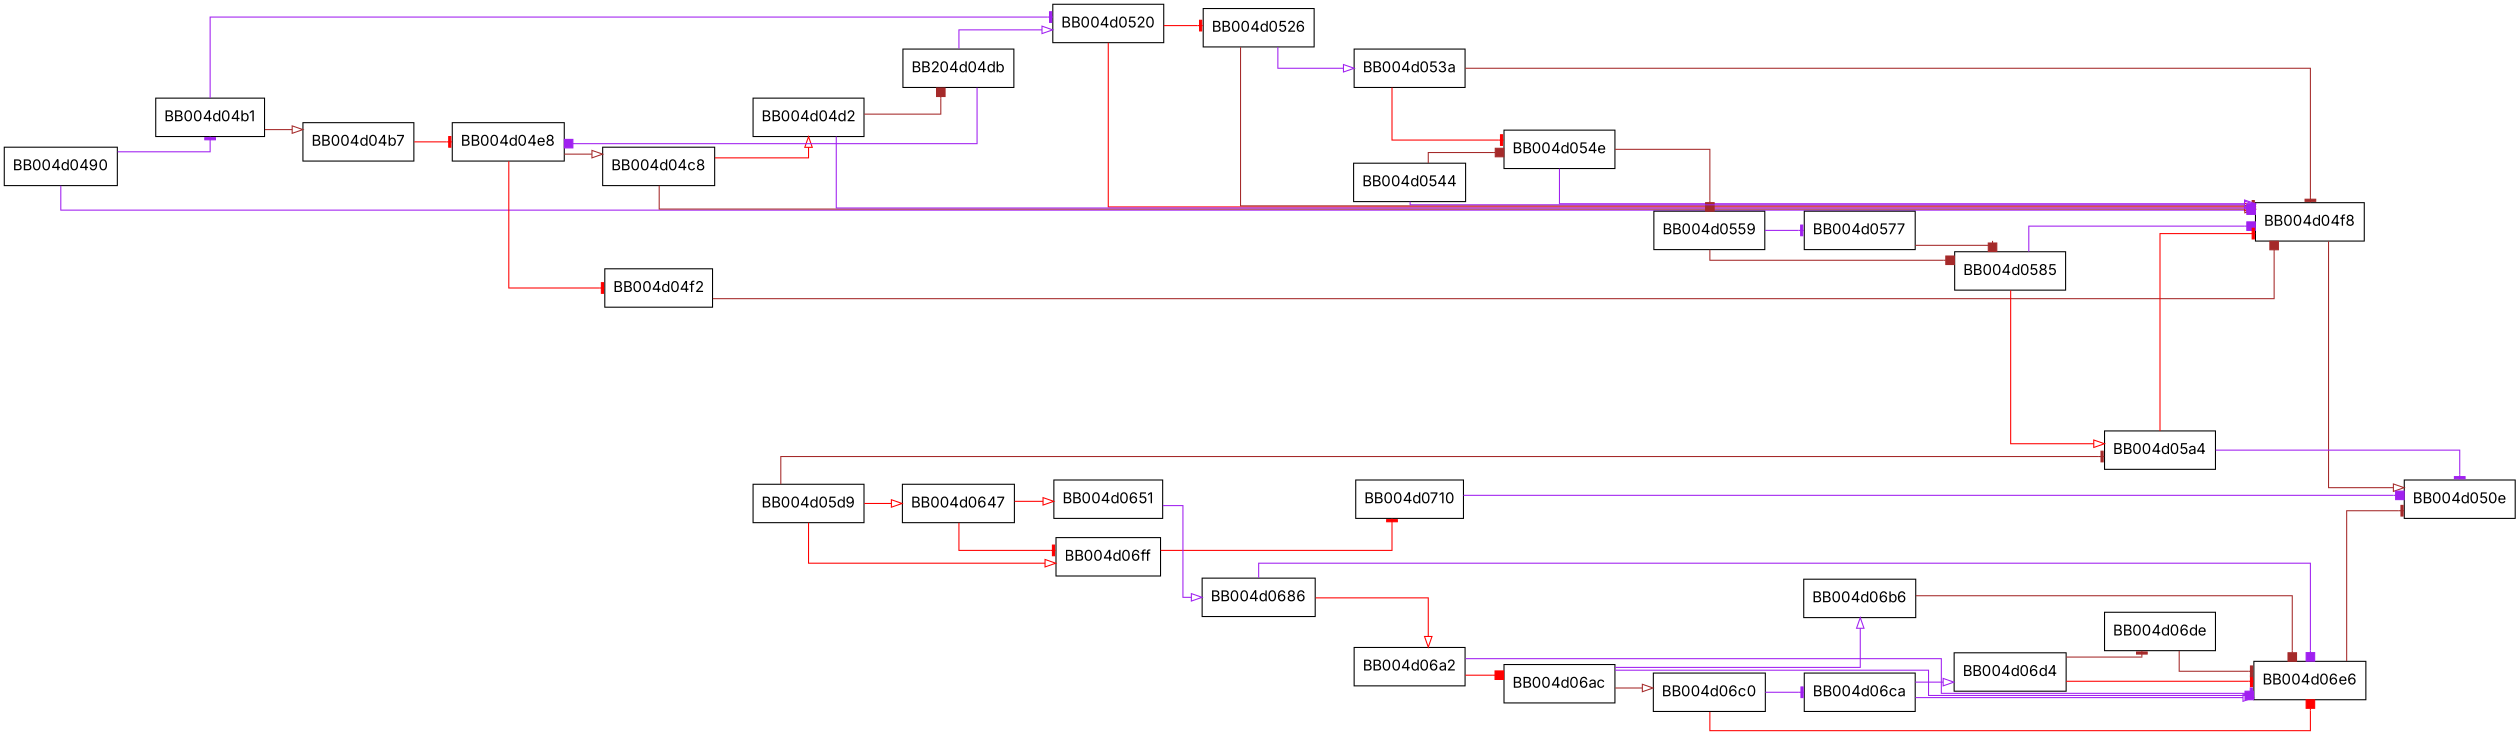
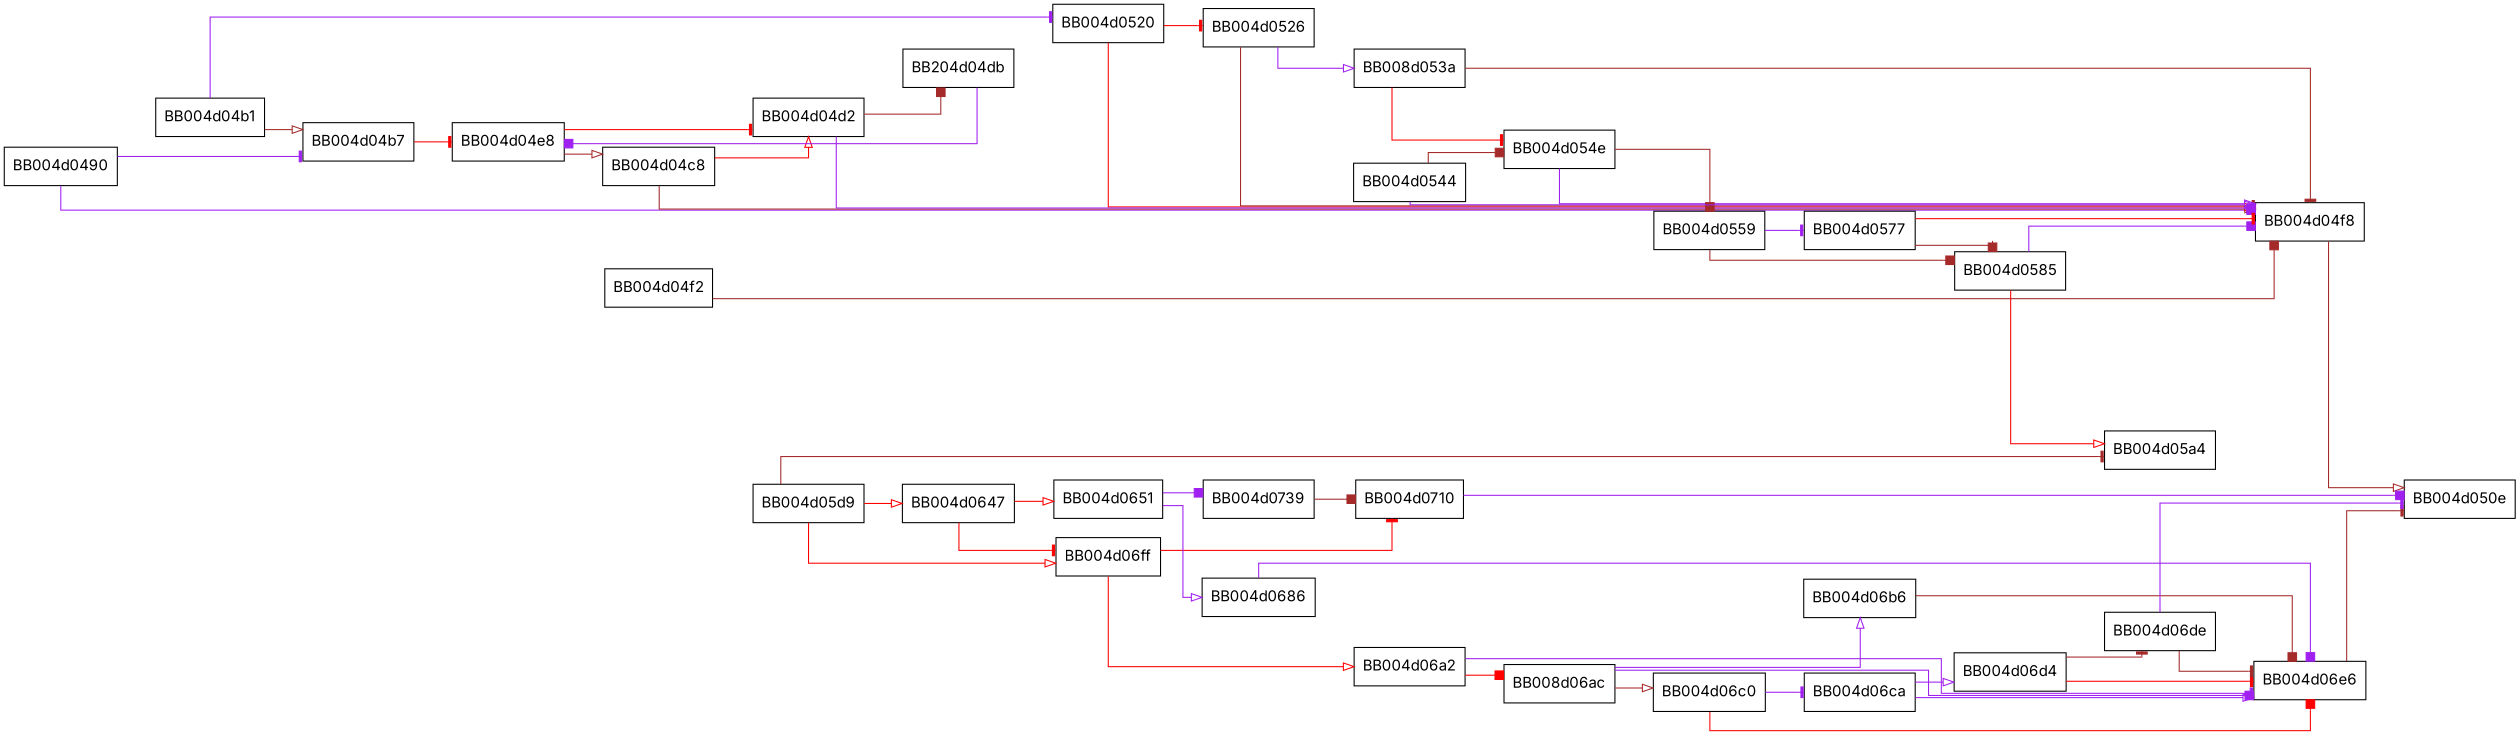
  digraph {
    fontname=Inter
    rankdir=LR
    splines=ortho
    node [fontname=Inter shape=box]
    edge [arrowhead=tee color=purple fontname=Inter]
    BB004d0490
    BB004d04f8
    BB004d04b1
    BB004d050e
    BB004d0520
    BB004d04b7
    BB004d0526
    BB004d04e8
-   BB004d053a
+   BB004d053a [label=BB008d053a]
    BB004d04c8
    BB004d04f2
    BB004d04d2
    n13 [label=BB204d04db]
    BB004d054e
    BB004d0544
    BB004d0559
    BB004d0585
    BB004d0577
    BB004d05a4
    BB004d05d9
    BB004d06ff
    BB004d0647
    BB004d0710
    BB004d0651
+   BB004d0739
    BB004d0686
    BB004d06e6
    BB004d06a2
-   BB004d06ac
+   BB004d06ac [label=BB008d06ac]
    BB004d06b6
    BB004d06c0
    BB004d06ca
    BB004d06d4
    BB004d06de
    BB004d0490 -> BB004d04f8 [arrowhead=box]
-   BB004d0490 -> BB004d04b1
+   BB004d0490 -> BB004d04b7
    BB004d04f8 -> BB004d050e [arrowhead=onormal color=brown]
    BB004d04b1 -> BB004d0520
    BB004d04b1 -> BB004d04b7 [arrowhead=onormal color=brown]
    BB004d0520 -> BB004d04f8 [arrowhead=onormal color=red]
    BB004d0520 -> BB004d0526 [color=red]
    BB004d04b7 -> BB004d04e8 [color=red]
    BB004d0526 -> BB004d04f8 [color=brown]
    BB004d0526 -> BB004d053a [arrowhead=onormal]
    BB004d04e8 -> BB004d04c8 [arrowhead=onormal color=brown]
-   BB004d04e8 -> BB004d04f2 [color=red]
+   BB004d04e8 -> BB004d04d2 [color=red]
    BB004d053a -> BB004d04f8 [color=brown]
    BB004d053a -> BB004d054e [color=red]
    BB004d04c8 -> BB004d04f8 [arrowhead=onormal color=brown]
    BB004d04c8 -> BB004d04d2 [arrowhead=onormal color=red]
    BB004d04f2 -> BB004d04f8 [arrowhead=box color=brown]
    BB004d04d2 -> BB004d04f8 [arrowhead=box]
    BB004d04d2 -> n13 [arrowhead=box color=brown]
-   n13 -> BB004d0520 [arrowhead=onormal]
    n13 -> BB004d04e8 [arrowhead=box]
    BB004d054e -> BB004d04f8 [arrowhead=onormal]
    BB004d054e -> BB004d0559 [arrowhead=box color=brown]
    BB004d0544 -> BB004d04f8 [arrowhead=onormal]
    BB004d0544 -> BB004d054e [arrowhead=box color=brown]
    BB004d0559 -> BB004d0585 [arrowhead=box color=brown]
    BB004d0559 -> BB004d0577
    BB004d0585 -> BB004d04f8 [arrowhead=box]
    BB004d0585 -> BB004d05a4 [arrowhead=onormal color=red]
-   BB004d05a4 -> BB004d04f8 [color=red]
+   BB004d0577 -> BB004d04f8 [color=red]
    BB004d0577 -> BB004d0585 [arrowhead=box color=brown]
-   BB004d05a4 -> BB004d050e
+   BB004d06de -> BB004d050e
    BB004d05d9 -> BB004d05a4 [color=brown]
    BB004d05d9 -> BB004d06ff [arrowhead=onormal color=red]
    BB004d05d9 -> BB004d0647 [arrowhead=onormal color=red]
    BB004d06ff -> BB004d0710 [color=red]
    BB004d0647 -> BB004d06ff [color=red]
    BB004d0647 -> BB004d0651 [arrowhead=onormal color=red]
    BB004d0710 -> BB004d050e [arrowhead=box]
+   BB004d0651 -> BB004d0739 [arrowhead=box]
    BB004d0651 -> BB004d0686 [arrowhead=onormal]
+   BB004d0739 -> BB004d0710 [arrowhead=box color=brown]
    BB004d0686 -> BB004d06e6 [arrowhead=box]
-   BB004d0686 -> BB004d06a2 [arrowhead=onormal color=red]
+   BB004d06ff -> BB004d06a2 [arrowhead=onormal color=red]
    BB004d06e6 -> BB004d050e [color=brown]
    BB004d06a2 -> BB004d06e6
    BB004d06a2 -> BB004d06ac [arrowhead=box color=red]
    BB004d06ac -> BB004d06e6 [arrowhead=box]
    BB004d06ac -> BB004d06b6 [arrowhead=onormal]
    BB004d06ac -> BB004d06c0 [arrowhead=onormal color=brown]
    BB004d06b6 -> BB004d06e6 [arrowhead=box color=brown]
    BB004d06c0 -> BB004d06e6 [arrowhead=box color=red]
    BB004d06c0 -> BB004d06ca
    BB004d06ca -> BB004d06e6 [arrowhead=onormal]
    BB004d06ca -> BB004d06d4 [arrowhead=onormal]
    BB004d06d4 -> BB004d06e6 [color=red]
    BB004d06d4 -> BB004d06de [color=brown]
    BB004d06de -> BB004d06e6 [color=brown]
  }
